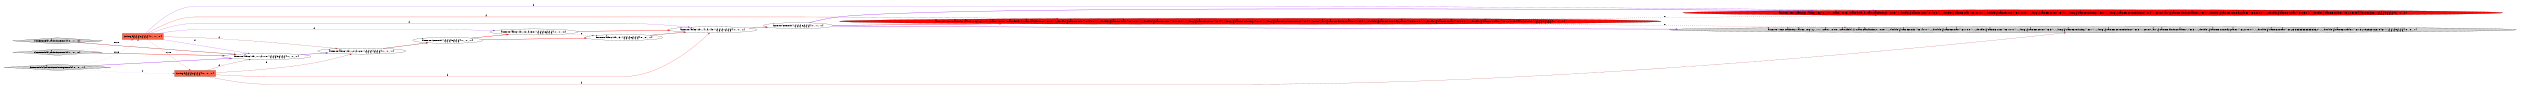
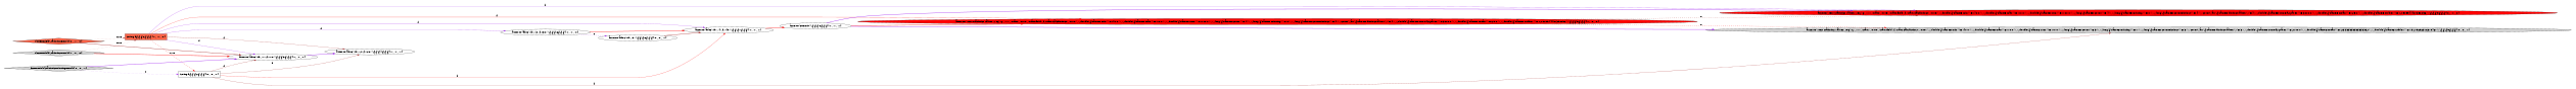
  digraph {
    rankdir=LR
    node [fillcolor=white shape=ellipse style=filled]
    edge [color=brown style=bold]
    n1 [fillcolor=lightgray label="doTestFieldStatisticsResult['1', '0', '0']" shape=diamond]
    n2 [fillcolor=tomato label="String f@@@2@@@['1', '1', '0']" shape=box]
    n3 [label="assertU(adoc(\"id\",\"1\",f,\"-10\"))@@@3@@@['1', '1', '1']"]
    n4 [fillcolor=red label="assertQ(\"test statistics values\",req(\"q\",\"*:*\",\"stats\",\"true\",\"stats.field\",f,\"stats.calcdistinct\",\"true\"),\"//double(@name='min'((.='-40.0'(\",\"//double(@name='max'((.='-10.0'(\",\"//double(@name='sum'((.='-100.0'(\",\"//long(@name='count'((.='4'(\",\"//long(@name='missing'((.='0'(\",\"//long(@name='countDistinct'((.='4'(\",\"count(//arr(@name='distinctValues'(/*)='4'\",\"//double(@name='sumOfSquares'((.='3000.0'(\",\"//double(@name='mean'((.='-25.0'(\",\"//double(@name='stddev'((.='12.909944487358056'(\")@@@9@@@['1', '0', '0']"]
    n5 [fillcolor=red label="assertQ(\"test statistics values\",req(\"q\",\"*:*\",\"stats\",\"true\",\"stats.field\",f,\"stats.calcdistinct\",\"true\"),\"//double(@name='min'((.='-40.0'(\",\"//double(@name='max'((.='-10.0'(\",\"//double(@name='sum'((.='-100.0'(\",\"//long(@name='count'((.='4'(\",\"//long(@name='missing'((.='0'(\",\"//long(@name='countDistinct'((.='4'(\",\"count(//arr(@name='distinctValues'(/*)=4\",\"//double(@name='sumOfSquares'((.='3000.0'(\",\"//double(@name='mean'((.='-25.0'(\",\"//double(@name='stddev'((.='12.909944487358056'(\")@@@9@@@['0', '1', '0']"]
-   n6 [fillcolor=tomato label="String f@@@2@@@['0', '0', '1']" shape=box]
+   n6 [label="String f@@@2@@@['0', '0', '1']" shape=box]
    n7 [label="assertU(adoc(\"id\",\"3\",f,\"-30\"))@@@6@@@['1', '1', '0']"]
    n8 [label="assertU(adoc(\"id\",\"2\",f,\"-20\"))@@@4@@@['1', '1', '1']"]
    n9 [label="assertU(adoc(\"id\",\"4\",f,\"-40\"))@@@7@@@['1', '1', '1']"]
    n10 [fillcolor=lightgray label="assertQ(\"test statistics values\",req(\"q\",\"*:*\",\"stats\",\"true\",\"stats.field\",f,\"stats.calcdistinct\",\"true\"),\"//double(@name='min'((.='-40.0'(\",\"//double(@name='max'((.='-10.0'(\",\"//double(@name='sum'((.='-70.0'(\",\"//long(@name='count'((.='3'(\",\"//long(@name='missing'((.='1'(\",\"//long(@name='countDistinct'((.='3'(\",\"count(//arr(@name='distinctValues'(/*)='3'\",\"//double(@name='sumOfSquares'((.='2100.0'(\",\"//double(@name='mean'((.='-23.333333333333332'(\",\"//double(@name='stddev'((.='15.275252316519467'(\")@@@9@@@['0', '0', '1']"]
    n11 [label="assertU(adoc(\"id\",\"3\"))@@@6@@@['0', '0', '1']"]
-   n12 [label="assertU(commit())@@@5@@@['1', '1', '1']"]
    n13 [label="assertU(commit())@@@8@@@['1', '1', '1']"]
    n14 [fillcolor=lightgray label="doTestFieldStatisticsMissingResult['0', '0', '1']" shape=diamond]
-   n15 [fillcolor=lightgray label="doTestFieldStatisticsResult['0', '1', '0']" shape=diamond]
-   n1 -> n2 [color=purple label=true style=dotted]
+   n15 [fillcolor=tomato label="doTestFieldStatisticsResult['0', '1', '0']" shape=diamond]
+   n1 -> n2 [label=true style=dotted]
    n1 -> n3 [color=red]
    n2 -> n3 [color=purple label=f style=solid]
    n2 -> n4 [color=red label=f style=solid]
    n2 -> n5 [color=purple label=f style=solid]
    n2 -> n6 [color=red label=true style=dashed]
    n2 -> n7 [color=purple label=f style=solid]
    n2 -> n8 [label=f style=solid]
    n2 -> n9 [color=purple label=f style=solid]
    n3 -> n8 [color=purple]
    n4 -> n5 [label=0 style=dashed]
    n4 -> n10 [color=red label=0 style=dashed]
    n6 -> n3 [label=f style=solid]
    n6 -> n8 [label=f style=solid]
    n6 -> n9 [color=red label=f style=solid]
    n6 -> n10 [label=f style=solid]
    n7 -> n9 [color=red]
    n7 -> n11 [color=purple label=0 style=dashed]
-   n8 -> n12
    n9 -> n13 [color=red]
    n11 -> n9
-   n12 -> n7 [color=red]
-   n12 -> n11 [color=red]
    n13 -> n4 [color=red]
    n13 -> n5 [color=purple]
    n13 -> n10 [color=purple]
    n14 -> n3 [color=purple]
    n14 -> n6 [color=purple label=0 style=dotted]
-   n14 -> n2 [label=true style=dotted]
+   n15 -> n2 [label=true style=dotted]
    n15 -> n3
  }
